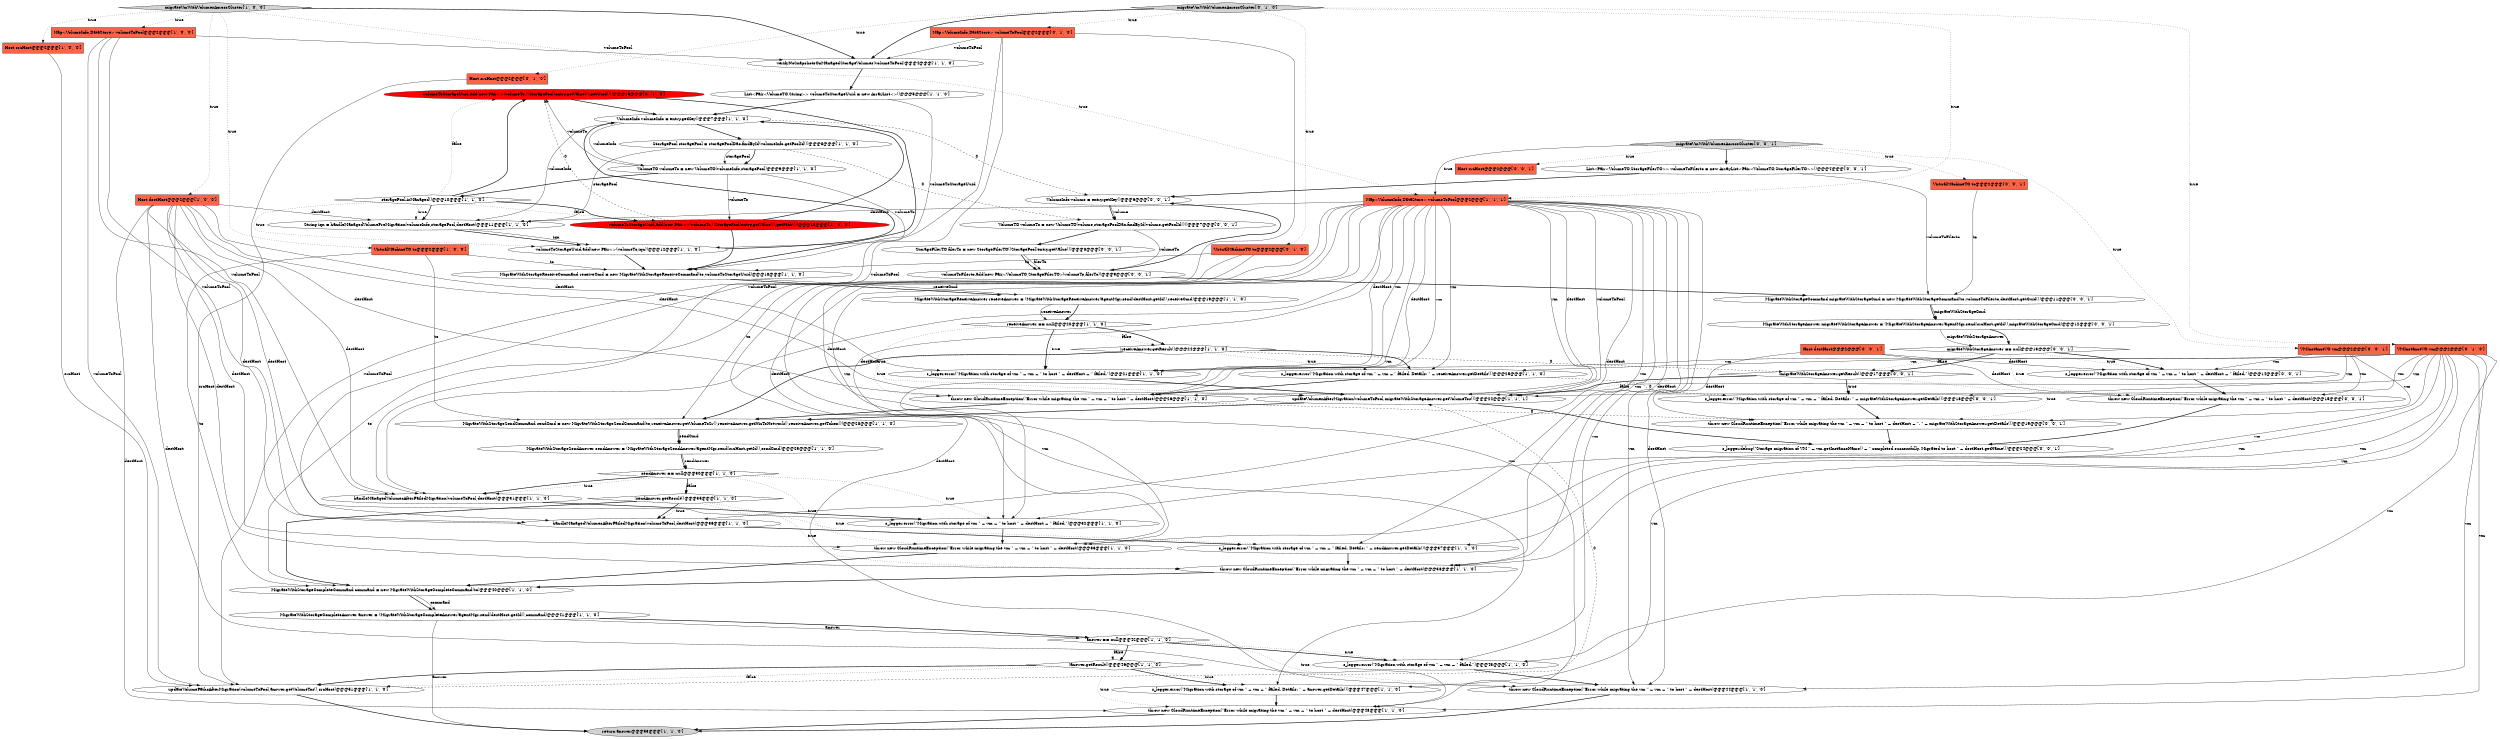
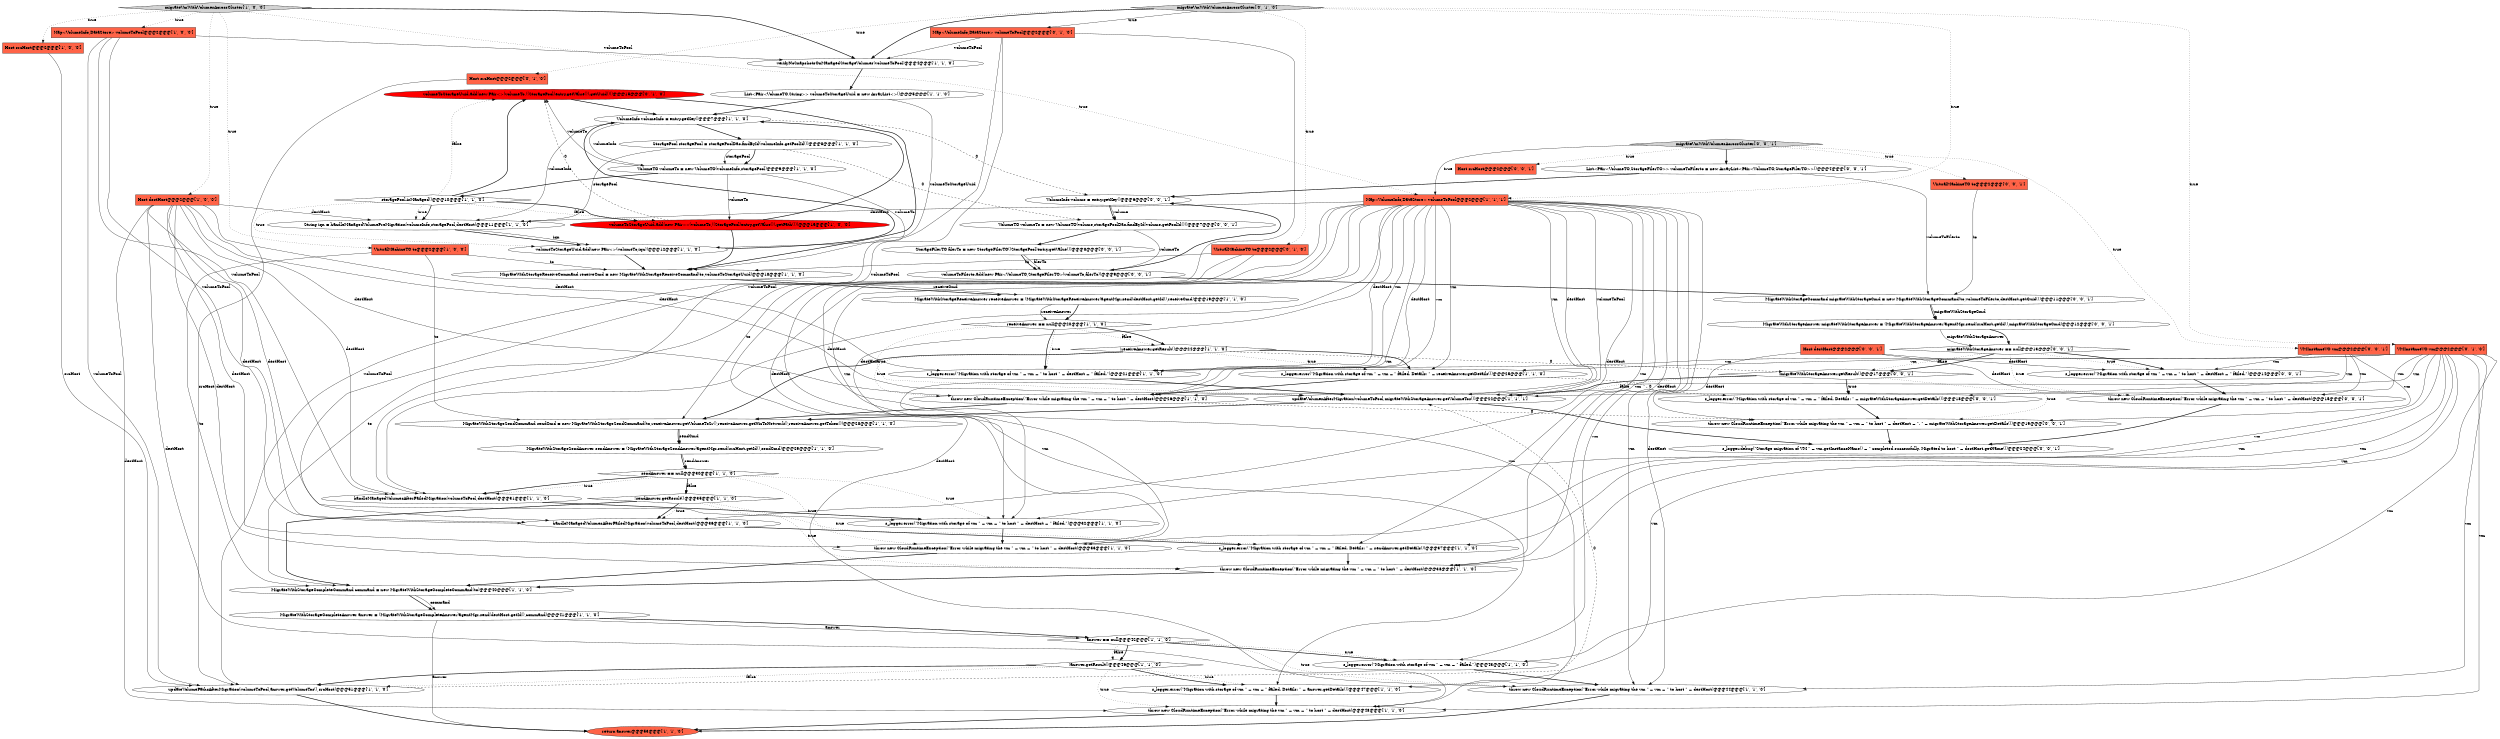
  digraph {
    node [fillcolor=white shape=ellipse style=filled]
    edge [style=solid]
    n1 [fillcolor=red label="volumeToStorageUuid.add(new Pair<>(volumeTo,((StoragePool)entry.getValue()).getUuid()))@@@15@@@['0', '1', '0']"]
    n2 [label="VolumeInfo volumeInfo = entry.getKey()@@@7@@@['1', '1', '0']"]
    n3 [label="MigrateWithStorageReceiveCommand receiveCmd = new MigrateWithStorageReceiveCommand(to,volumeToStorageUuid)@@@18@@@['1', '1', '0']"]
    n4 [label="String iqn = handleManagedVolumePreMigration(volumeInfo,storagePool,destHost)@@@11@@@['1', '1', '0']"]
    n5 [label="VolumeInfo volume = entry.getKey()@@@6@@@['0', '0', '1']"]
    n6 [label="StoragePool storagePool = storagePoolDao.findById(volumeInfo.getPoolId())@@@8@@@['1', '1', '0']"]
    n7 [label="VolumeTO volumeTo = new VolumeTO(volumeInfo,storagePool)@@@9@@@['1', '1', '0']"]
    n8 [label="MigrateWithStorageReceiveAnswer receiveAnswer = (MigrateWithStorageReceiveAnswer)agentMgr.send(destHost.getId(),receiveCmd)@@@19@@@['1', '1', '0']"]
    n9 [label="s_logger.error(\"Migration with storage of vm \" + vm + \" to host \" + destHost + \" failed.\")@@@32@@@['1', '1', '0']"]
    n10 [label="throw new CloudRuntimeException(\"Error while migrating the vm \" + vm + \" to host \" + destHost)@@@33@@@['1', '1', '0']"]
    n11 [label="MigrateWithStorageCompleteCommand command = new MigrateWithStorageCompleteCommand(to)@@@40@@@['1', '1', '0']"]
    n12 [label="!answer.getResult()@@@46@@@['1', '1', '0']" shape=diamond]
    n13 [label="throw new CloudRuntimeException(\"Error while migrating the vm \" + vm + \" to host \" + destHost)@@@48@@@['1', '1', '0']"]
    n14 [label="s_logger.error(\"Migration with storage of vm \" + vm + \" failed. Details: \" + answer.getDetails())@@@47@@@['1', '1', '0']"]
    n15 [label="updateVolumePathsAfterMigration(volumeToPool,answer.getVolumeTos(),srcHost)@@@51@@@['1', '1', '0']"]
-   n16 [fillcolor=lightgray label="return answer@@@53@@@['1', '1', '0']"]
+   n16 [fillcolor=tomato label="return answer@@@53@@@['1', '1', '0']"]
    n17 [label="updateVolumesAfterMigration(volumeToPool,migrateWithStorageAnswer.getVolumeTos())@@@22@@@['1', '1', '1']"]
    n18 [label="StorageFilerTO filerTo = new StorageFilerTO((StoragePool)entry.getValue())@@@8@@@['0', '0', '1']"]
    n19 [label="volumeToFilerto.add(new Pair<VolumeTO,StorageFilerTO>(volumeTo,filerTo))@@@9@@@['0', '0', '1']"]
    n20 [label="MigrateWithStorageCommand migrateWithStorageCmd = new MigrateWithStorageCommand(to,volumeToFilerto,destHost.getGuid())@@@11@@@['0', '0', '1']"]
    n21 [label="s_logger.error(\"Migration with storage of vm \" + vm + \" to host \" + destHost + \" failed.\")@@@14@@@['0', '0', '1']"]
    n22 [label="throw new CloudRuntimeException(\"Error while migrating the vm \" + vm + \" to host \" + destHost)@@@15@@@['0', '0', '1']"]
    n23 [label="s_logger.debug(\"Storage migration of VM \" + vm.getInstanceName() + \" completed successfully. Migrated to host \" + destHost.getName())@@@24@@@['0', '0', '1']"]
    n24 [label="answer == null@@@42@@@['1', '1', '0']" shape=diamond]
    n25 [label="s_logger.error(\"Migration with storage of vm \" + vm + \" failed.\")@@@43@@@['1', '1', '0']"]
    n26 [label="throw new CloudRuntimeException(\"Error while migrating the vm \" + vm + \" to host \" + destHost)@@@44@@@['1', '1', '0']"]
    n27 [fillcolor=tomato label="Host srcHost@@@2@@@['1', '0', '0']" shape=box]
    n28 [label="throw new CloudRuntimeException(\"Error while migrating the vm \" + vm + \" to host \" + destHost)@@@38@@@['1', '1', '0']"]
    n29 [label="MigrateWithStorageCompleteAnswer answer = (MigrateWithStorageCompleteAnswer)agentMgr.send(destHost.getId(),command)@@@41@@@['1', '1', '0']"]
    n30 [fillcolor=tomato label="Host destHost@@@2@@@['0', '0', '1']" shape=box]
    n31 [label="throw new CloudRuntimeException(\"Error while migrating the vm \" + vm + \" to host \" + destHost + \". \" + migrateWithStorageAnswer.getDetails())@@@19@@@['0', '0', '1']"]
    n32 [fillcolor=tomato label="Map<VolumeInfo,DataStore> volumeToPool@@@2@@@['0', '1', '0']" shape=box]
    n33 [label="handleManagedVolumesAfterFailedMigration(volumeToPool,destHost)@@@31@@@['1', '1', '0']"]
    n34 [label="handleManagedVolumesAfterFailedMigration(volumeToPool,destHost)@@@36@@@['1', '1', '0']"]
    n35 [label="verifyNoSnapshotsOnManagedStorageVolumes(volumeToPool)@@@4@@@['1', '1', '0']"]
    n36 [label="s_logger.error(\"Migration with storage of vm \" + vm + \" failed. Details: \" + sendAnswer.getDetails())@@@37@@@['1', '1', '0']"]
    n37 [label="List<Pair<VolumeTO,String>> volumeToStorageUuid = new ArrayList<>()@@@5@@@['1', '1', '0']"]
    n38 [fillcolor=lightgray label="migrateVmWithVolumesAcrossCluster['1', '0', '0']" shape=diamond]
    n39 [fillcolor=tomato label="VirtualMachineTO to@@@2@@@['1', '0', '0']" shape=box]
    n40 [fillcolor=tomato label="Map<VolumeInfo,DataStore> volumeToPool@@@2@@@['1', '1', '1']" shape=box]
    n41 [fillcolor=tomato label="Map<VolumeInfo,DataStore> volumeToPool@@@2@@@['1', '0', '0']" shape=box]
    n42 [fillcolor=tomato label="Host destHost@@@2@@@['1', '0', '0']" shape=box]
    n43 [label="MigrateWithStorageSendCommand sendCmd = new MigrateWithStorageSendCommand(to,receiveAnswer.getVolumeToSr(),receiveAnswer.getNicToNetwork(),receiveAnswer.getToken())@@@28@@@['1', '1', '0']"]
    n44 [label="s_logger.error(\"Migration with storage of vm \" + vm + \" to host \" + destHost + \" failed.\")@@@21@@@['1', '1', '0']"]
    n45 [label="throw new CloudRuntimeException(\"Error while migrating the vm \" + vm + \" to host \" + destHost)@@@26@@@['1', '1', '0']"]
    n46 [label="s_logger.error(\"Migration with storage of vm \" + vm + \" failed. Details: \" + receiveAnswer.getDetails())@@@25@@@['1', '1', '0']"]
    n47 [label="MigrateWithStorageSendAnswer sendAnswer = (MigrateWithStorageSendAnswer)agentMgr.send(srcHost.getId(),sendCmd)@@@29@@@['1', '1', '0']"]
    n48 [label="sendAnswer == null@@@30@@@['1', '1', '0']" shape=diamond]
    n49 [label="!sendAnswer.getResult()@@@35@@@['1', '1', '0']" shape=diamond]
    n50 [fillcolor=lightgray label="migrateVmWithVolumesAcrossCluster['0', '1', '0']" shape=diamond]
    n51 [fillcolor=tomato label="VMInstanceVO vm@@@2@@@['0', '1', '0']" shape=box]
    n52 [fillcolor=tomato label="VirtualMachineTO to@@@2@@@['0', '1', '0']" shape=box]
    n53 [fillcolor=tomato label="Host srcHost@@@2@@@['0', '1', '0']" shape=box]
    n54 [label="receiveAnswer == null@@@20@@@['1', '1', '0']" shape=diamond]
    n55 [label="!receiveAnswer.getResult()@@@24@@@['1', '1', '0']" shape=diamond]
    n56 [label="!migrateWithStorageAnswer.getResult()@@@17@@@['0', '0', '1']" shape=diamond]
    n57 [fillcolor=tomato label="VirtualMachineTO to@@@2@@@['0', '0', '1']" shape=box]
    n58 [label="MigrateWithStorageAnswer migrateWithStorageAnswer = (MigrateWithStorageAnswer)agentMgr.send(srcHost.getId(),migrateWithStorageCmd)@@@12@@@['0', '0', '1']"]
    n59 [label="s_logger.error(\"Migration with storage of vm \" + vm + \" failed. Details: \" + migrateWithStorageAnswer.getDetails())@@@18@@@['0', '0', '1']"]
    n60 [label="volumeToStorageUuid.add(new Pair<>(volumeTo,iqn))@@@12@@@['1', '1', '0']"]
    n61 [label="List<Pair<VolumeTO,StorageFilerTO>> volumeToFilerto = new ArrayList<Pair<VolumeTO,StorageFilerTO>>()@@@4@@@['0', '0', '1']"]
    n62 [label="VolumeTO volumeTo = new VolumeTO(volume,storagePoolDao.findById(volume.getPoolId()))@@@7@@@['0', '0', '1']"]
    n63 [fillcolor=red label="volumeToStorageUuid.add(new Pair<>(volumeTo,((StoragePool)entry.getValue()).getPath()))@@@15@@@['1', '0', '0']"]
    n64 [label="storagePool.isManaged()@@@10@@@['1', '1', '0']" shape=diamond]
    n65 [label="migrateWithStorageAnswer == null@@@13@@@['0', '0', '1']" shape=diamond]
    n66 [fillcolor=tomato label="VMInstanceVO vm@@@2@@@['0', '0', '1']" shape=box]
    n67 [fillcolor=tomato label="Host srcHost@@@2@@@['0', '0', '1']" shape=box]
    n68 [fillcolor=lightgray label="migrateVmWithVolumesAcrossCluster['0', '0', '1']" shape=diamond]
    n1 -> n2 [style=bold]
    n1 -> n3 [style=bold]
    n2 -> n4 [label=volumeInfo]
    n2 -> n5 [label=0 style=dashed]
    n2 -> n6 [style=bold]
    n2 -> n7 [label=volumeInfo]
    n3 -> n8 [style=bold]
    n3 -> n8 [label=receiveCmd]
    n4 -> n60 [style=bold]
    n4 -> n60 [label=iqn]
    n5 -> n62 [style=bold]
    n5 -> n62 [label=volume]
    n6 -> n4 [label=storagePool]
    n6 -> n7 [style=bold]
    n6 -> n7 [label=storagePool]
    n6 -> n62 [label=0 style=dashed]
    n7 -> n1 [label=volumeTo]
    n7 -> n60 [label=volumeTo]
    n7 -> n63 [label=volumeTo]
    n7 -> n64 [style=bold]
    n8 -> n54 [style=bold]
    n8 -> n54 [label=receiveAnswer]
    n9 -> n10 [style=bold]
    n10 -> n11 [style=bold]
    n11 -> n29 [style=bold]
    n11 -> n29 [label=command]
    n12 -> n13 [label=true style=dotted]
    n12 -> n14 [label=true style=dotted]
    n12 -> n14 [style=bold]
    n12 -> n15 [style=bold]
    n12 -> n15 [label=false style=dotted]
    n13 -> n16 [style=bold]
    n14 -> n13 [style=bold]
    n15 -> n16 [style=bold]
    n15 -> n17 [label=0 style=dashed]
    n17 -> n23 [style=bold]
    n17 -> n43 [style=bold]
    n18 -> n19 [label=filerTo]
    n18 -> n19 [style=bold]
    n19 -> n5 [style=bold]
    n19 -> n20 [style=bold]
    n20 -> n58 [style=bold]
    n20 -> n58 [label=migrateWithStorageCmd]
    n21 -> n22 [style=bold]
    n22 -> n23 [style=bold]
    n24 -> n12 [style=bold]
    n24 -> n12 [label=false style=dotted]
    n24 -> n25 [style=bold]
    n24 -> n25 [label=true style=dotted]
    n24 -> n26 [label=true style=dotted]
    n25 -> n26 [style=bold]
    n26 -> n16 [style=bold]
    n27 -> n15 [label=srcHost]
    n28 -> n11 [style=bold]
    n29 -> n16 [label=answer]
    n29 -> n24 [label=answer]
    n29 -> n24 [style=bold]
    n30 -> n21 [label=destHost]
    n30 -> n22 [label=destHost]
    n30 -> n31 [label=destHost]
    n31 -> n23 [style=bold]
    n32 -> n15 [label=volumeToPool]
    n32 -> n33 [label=volumeToPool]
    n32 -> n34 [label=volumeToPool]
    n32 -> n35 [label=volumeToPool]
    n33 -> n9 [style=bold]
    n34 -> n36 [style=bold]
    n35 -> n37 [style=bold]
    n36 -> n28 [style=bold]
    n37 -> n2 [style=bold]
    n37 -> n3 [label=volumeToStorageUuid]
    n38 -> n27 [label=true style=dotted]
    n38 -> n35 [style=bold]
    n38 -> n39 [label=true style=dotted]
    n38 -> n40 [label=true style=dotted]
    n38 -> n41 [label=true style=dotted]
    n38 -> n42 [label=true style=dotted]
    n39 -> n3 [label=to]
    n39 -> n11 [label=to]
    n39 -> n43 [label=to]
    n40 -> n4 [label=destHost]
    n40 -> n9 [label=destHost]
    n40 -> n9 [label=vm]
    n40 -> n10 [label=destHost]
    n40 -> n10 [label=vm]
    n40 -> n13 [label=destHost]
    n40 -> n13 [label=vm]
    n40 -> n14 [label=vm]
    n40 -> n17 [label=vm]
    n40 -> n17 [label=destHost]
    n40 -> n17 [label=volumeToPool]
    n40 -> n25 [label=vm]
    n40 -> n26 [label=vm]
    n40 -> n26 [label=destHost]
    n40 -> n28 [label=vm]
    n40 -> n28 [label=destHost]
    n40 -> n33 [label=destHost]
    n40 -> n34 [label=destHost]
    n40 -> n36 [label=vm]
    n40 -> n44 [label=vm]
    n40 -> n44 [label=destHost]
    n40 -> n45 [label=destHost]
    n40 -> n45 [label=vm]
    n40 -> n46 [label=vm]
    n41 -> n15 [label=volumeToPool]
    n41 -> n33 [label=volumeToPool]
    n41 -> n34 [label=volumeToPool]
    n41 -> n35 [label=volumeToPool]
    n42 -> n4 [label=destHost]
    n42 -> n9 [label=destHost]
    n42 -> n10 [label=destHost]
    n42 -> n13 [label=destHost]
    n42 -> n17 [label=destHost]
    n42 -> n26 [label=destHost]
    n42 -> n28 [label=destHost]
    n42 -> n33 [label=destHost]
    n42 -> n34 [label=destHost]
    n42 -> n44 [label=destHost]
    n42 -> n45 [label=destHost]
    n43 -> n47 [label=sendCmd]
    n43 -> n47 [style=bold]
    n44 -> n17 [style=bold]
    n45 -> n31 [label=0 style=dashed]
    n45 -> n43 [style=bold]
    n46 -> n45 [style=bold]
    n46 -> n59 [label=0 style=dashed]
    n47 -> n48 [label=sendAnswer]
    n47 -> n48 [style=bold]
    n48 -> n9 [label=true style=dotted]
    n48 -> n10 [label=true style=dotted]
    n48 -> n33 [style=bold]
    n48 -> n33 [label=true style=dotted]
    n48 -> n49 [label=false style=dotted]
    n48 -> n49 [style=bold]
    n49 -> n11 [style=bold]
    n49 -> n28 [label=true style=dotted]
    n49 -> n34 [style=bold]
    n49 -> n34 [label=true style=dotted]
    n49 -> n36 [label=true style=dotted]
-   n50 -> n32 [label=true style=dotted]
+   n50 -> n32 [label=true]
    n50 -> n35 [style=bold]
    n50 -> n40 [label=true style=dotted]
    n50 -> n51 [label=true style=dotted]
    n50 -> n52 [label=true style=dotted]
    n50 -> n53 [label=true style=dotted]
    n51 -> n9 [label=vm]
    n51 -> n10 [label=vm]
    n51 -> n13 [label=vm]
    n51 -> n14 [label=vm]
    n51 -> n17 [label=vm]
    n51 -> n25 [label=vm]
    n51 -> n26 [label=vm]
    n51 -> n28 [label=vm]
    n51 -> n36 [label=vm]
    n51 -> n44 [label=vm]
    n51 -> n45 [label=vm]
    n51 -> n46 [label=vm]
    n52 -> n3 [label=to]
    n52 -> n11 [label=to]
    n52 -> n43 [label=to]
    n53 -> n15 [label=srcHost]
    n54 -> n17 [label=true style=dotted]
    n54 -> n44 [label=true style=dotted]
    n54 -> n44 [style=bold]
    n54 -> n55 [style=bold]
    n54 -> n55 [label=false style=dotted]
    n55 -> n43 [style=bold]
    n55 -> n45 [label=true style=dotted]
    n55 -> n46 [label=true style=dotted]
    n55 -> n46 [style=bold]
    n55 -> n56 [label=0 style=dashed]
    n56 -> n17 [style=bold]
    n56 -> n17 [label=false style=dotted]
    n56 -> n31 [label=true style=dotted]
    n56 -> n59 [style=bold]
    n56 -> n59 [label=true style=dotted]
    n57 -> n20 [label=to]
    n58 -> n65 [label=migrateWithStorageAnswer]
    n58 -> n65 [style=bold]
    n59 -> n31 [style=bold]
    n60 -> n2 [style=bold]
    n60 -> n3 [style=bold]
    n61 -> n5 [style=bold]
    n61 -> n20 [label=volumeToFilerto]
    n62 -> n18 [style=bold]
    n62 -> n19 [label=volumeTo]
    n63 -> n1 [label=0 style=dashed]
    n63 -> n2 [style=bold]
    n63 -> n3 [style=bold]
    n64 -> n1 [label=false style=dotted]
    n64 -> n1 [style=bold]
    n64 -> n4 [label=true style=dotted]
    n64 -> n4 [style=bold]
    n64 -> n60 [label=true style=dotted]
    n64 -> n63 [label=false style=dotted]
    n64 -> n63 [style=bold]
    n65 -> n21 [label=true style=dotted]
    n65 -> n21 [style=bold]
    n65 -> n22 [label=true style=dotted]
    n65 -> n56 [label=false style=dotted]
    n65 -> n56 [style=bold]
    n66 -> n21 [label=vm]
    n66 -> n22 [label=vm]
    n66 -> n31 [label=vm]
    n66 -> n59 [label=vm]
    n68 -> n40 [label=true]
    n68 -> n57 [label=true style=dotted]
    n68 -> n61 [style=bold]
    n68 -> n66 [label=true style=dotted]
    n68 -> n67 [label=true style=dotted]
  }
